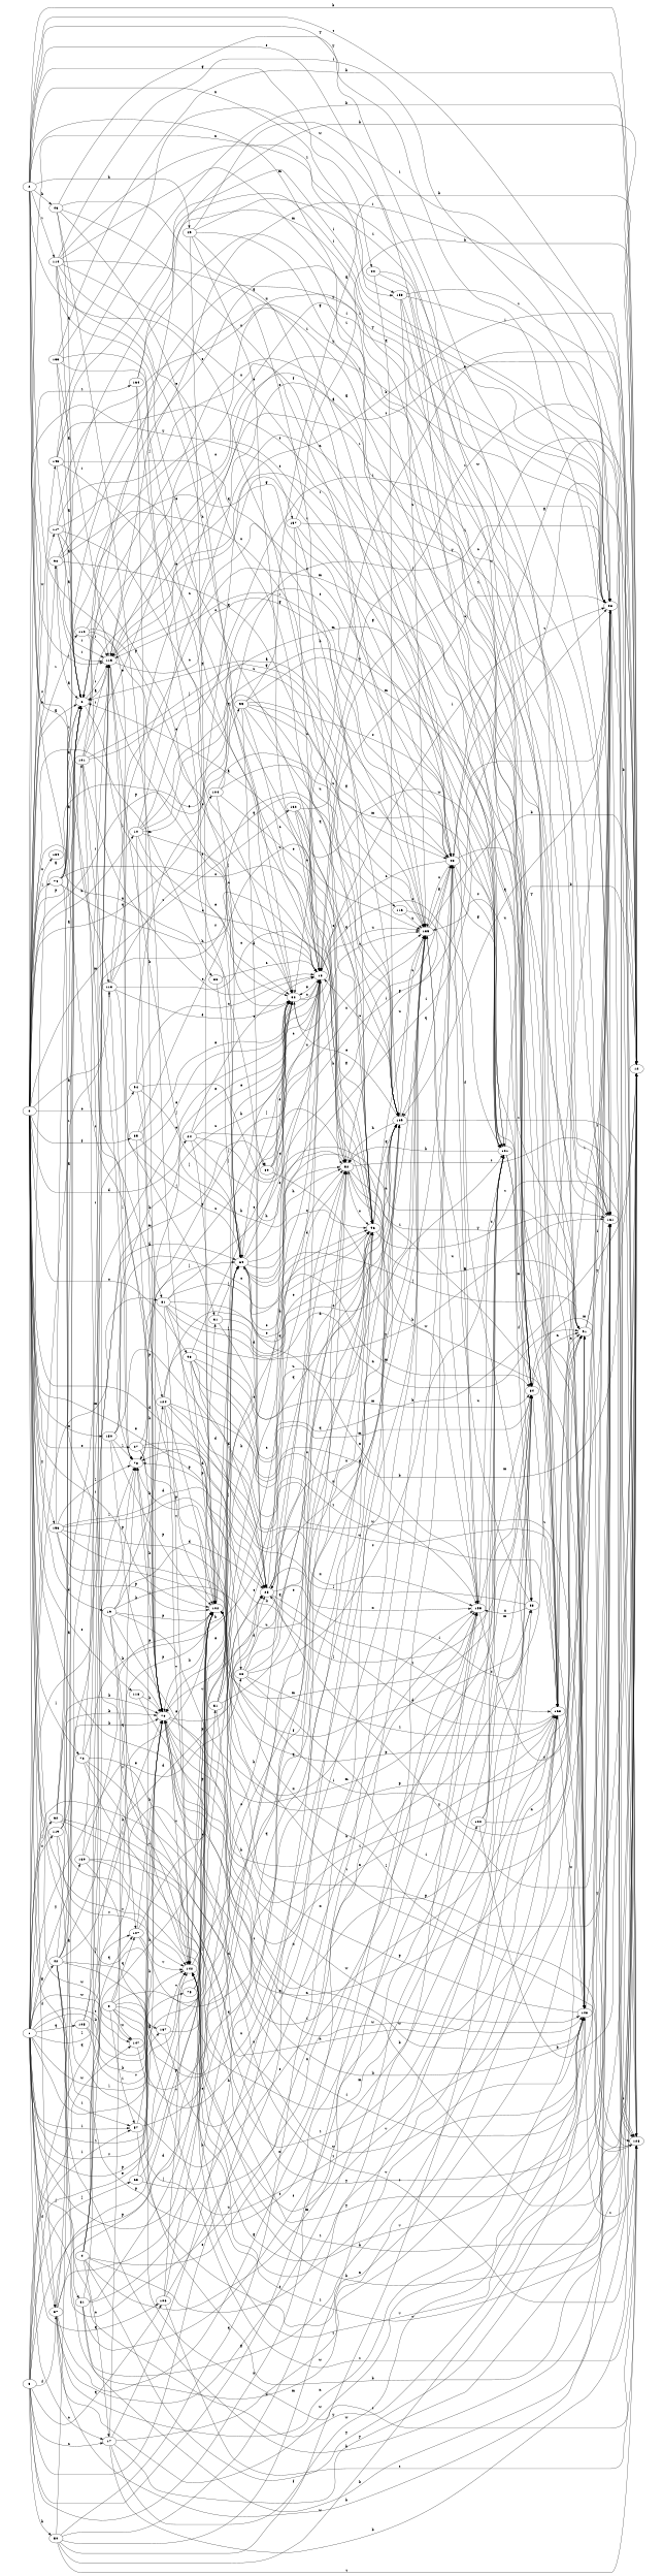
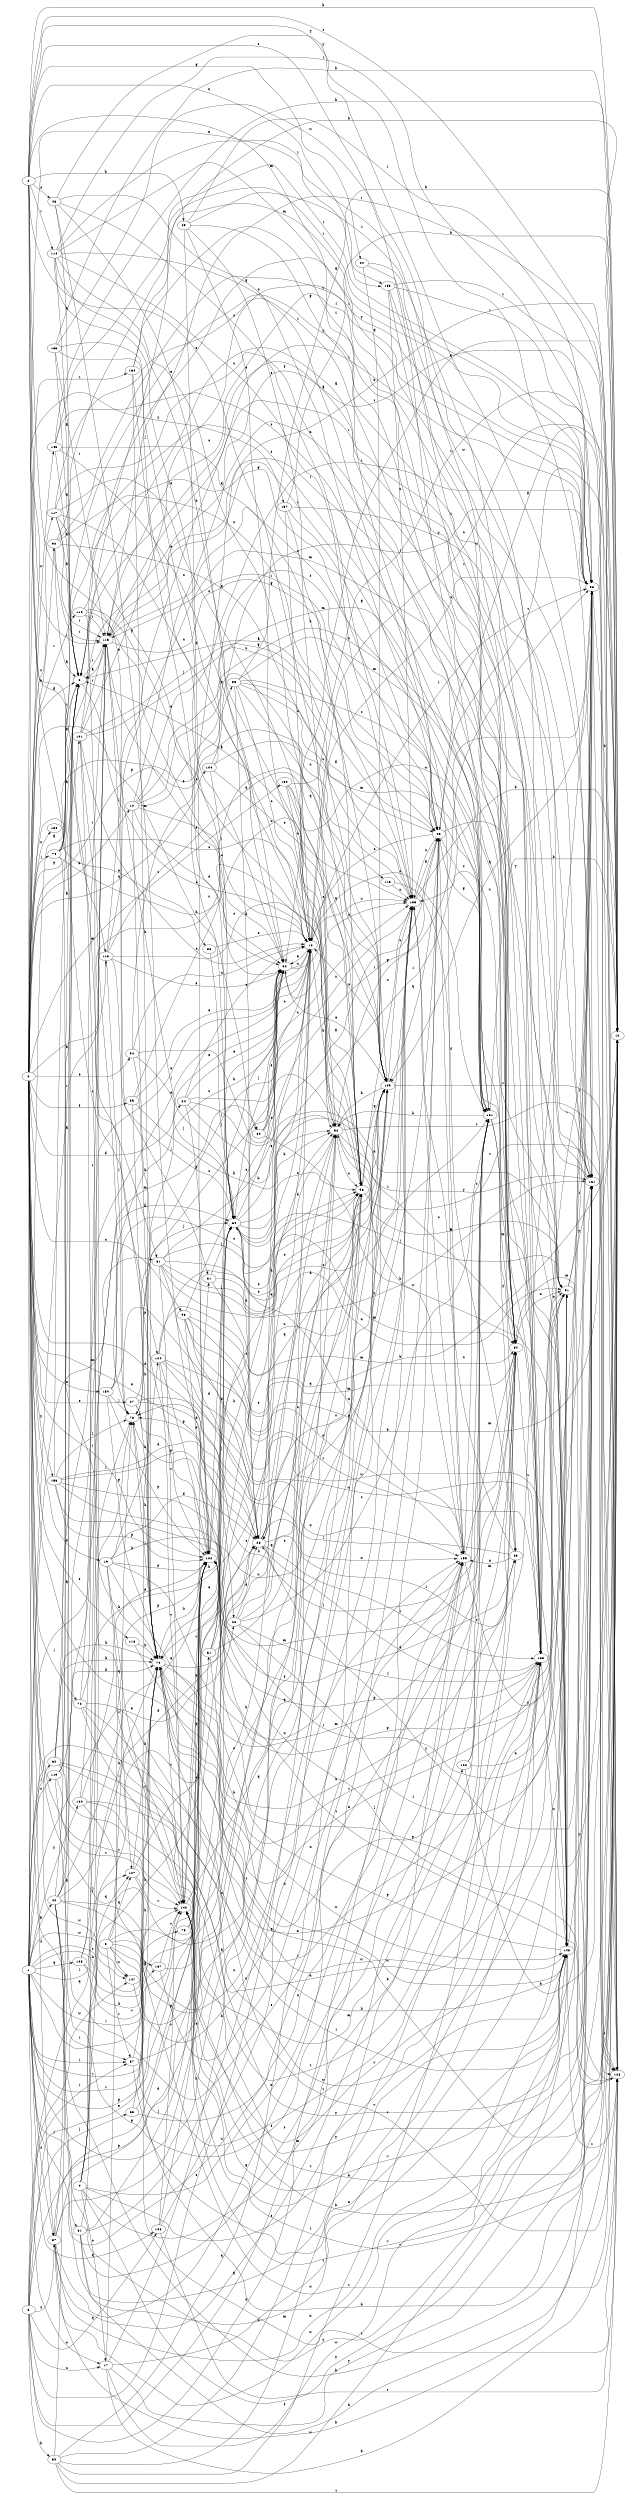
  strict digraph {
    rankdir=LR
    0
    6
    10
    19
    24
    25
    27
    28
    35
    37
    57
    72
    74
    80
    86
    90
    93
    94
    99
    101
    102
    104
    112
    116
    117
    118
    122
    134
    142
    143
    147
    150
    153
    156
    157
    162
    164
    167
    115
    18
    70
    84
    121
    128
    32
    58
    148
    135
    107
    155
    91
    52
    161
    45
    168
    64
    96
    109
    12
    78
    38
    133
    1
    17
    42
    61
    62
    75
    81
    105
    106
    113
    119
    124
    160
    2
    31
    44
    46
    49
    114
    3
    50
    63
    4
    51
    5
    0 -> 6 [label=a]
    0 -> 10 [label=b]
    0 -> 19 [label=d]
    0 -> 24 [label=d]
    0 -> 25 [label=d]
    0 -> 27 [label=e]
    0 -> 28 [label=e]
    0 -> 35 [label=f]
    0 -> 37 [label=f]
    0 -> 57 [label=i]
    0 -> 72 [label=l]
    0 -> 74 [label=l]
    0 -> 80 [label=m]
    0 -> 86 [label=n]
    0 -> 90 [label=n]
    0 -> 93 [label=o]
    0 -> 94 [label=o]
    0 -> 99 [label=p]
    0 -> 101 [label=p]
    0 -> 102 [label=p]
    0 -> 104 [label=q]
    0 -> 112 [label=r]
    0 -> 116 [label=s]
    0 -> 117 [label=s]
    0 -> 118 [label=s]
    0 -> 122 [label=t]
    0 -> 134 [label=u]
    0 -> 142 [label=v]
    0 -> 143 [label=w]
    0 -> 147 [label=w]
    0 -> 150 [label=x]
    0 -> 153 [label=x]
    0 -> 156 [label=y]
    0 -> 157 [label=y]
    0 -> 162 [label=z]
    0 -> 164 [label=z]
    0 -> 167 [label=z]
    6 -> 115 [label=r]
    6 -> 18 [label=c]
    10 -> 18 [label=c]
    10 -> 70 [label=k]
    10 -> 84 [label=m]
    10 -> 121 [label=s]
    10 -> 128 [label=t]
    10 -> 32 [label=e]
    10 -> 58 [label=i]
    10 -> 148 [label=w]
    19 -> 25 [label=d]
    19 -> 102 [label=p]
    19 -> 142 [label=v]
    19 -> 18 [label=c]
    19 -> 148 [label=w]
    19 -> 135 [label=u]
    19 -> 107 [label=q]
    19 -> 155 [label=x]
    24 -> 102 [label=p]
    24 -> 18 [label=c]
    24 -> 32 [label=e]
    24 -> 135 [label=u]
    24 -> 91 [label=n]
    24 -> 52 [label=h]
    25 -> 32 [label=e]
    25 -> 58 [label=i]
    25 -> 135 [label=u]
    25 -> 155 [label=x]
    25 -> 161 [label=y]
    25 -> 45 [label=g]
    25 -> 168 [label=z]
    27 -> 25 [label=d]
    27 -> 102 [label=p]
    27 -> 70 [label=k]
    27 -> 148 [label=w]
    27 -> 64 [label=j]
    28 -> 25 [label=d]
    28 -> 121 [label=s]
    28 -> 58 [label=i]
    28 -> 168 [label=z]
    28 -> 96 [label=o]
    28 -> 109 [label=q]
    35 -> 70 [label=k]
    35 -> 32 [label=e]
    35 -> 135 [label=u]
    35 -> 52 [label=h]
    37 -> 6 [label=a]
    37 -> 25 [label=d]
    37 -> 102 [label=p]
    37 -> 121 [label=s]
    37 -> 148 [label=w]
    37 -> 91 [label=n]
    37 -> 52 [label=h]
    37 -> 45 [label=g]
    37 -> 12 [label=b]
    57 -> 18 [label=c]
    57 -> 70 [label=k]
    57 -> 91 [label=n]
    72 -> 115 [label=r]
    72 -> 58 [label=i]
    72 -> 148 [label=w]
    72 -> 52 [label=h]
    72 -> 161 [label=y]
    72 -> 12 [label=b]
    74 -> 6 [label=a]
    74 -> 142 [label=v]
    74 -> 121 [label=s]
    74 -> 91 [label=n]
    74 -> 52 [label=h]
    74 -> 161 [label=y]
    74 -> 96 [label=o]
    74 -> 109 [label=q]
    80 -> 18 [label=c]
    80 -> 32 [label=e]
    80 -> 148 [label=w]
    80 -> 135 [label=u]
    86 -> 18 [label=c]
    86 -> 64 [label=j]
    90 -> 6 [label=a]
    90 -> 115 [label=r]
    90 -> 58 [label=i]
    90 -> 135 [label=u]
    90 -> 161 [label=y]
    90 -> 109 [label=q]
    93 -> 25 [label=d]
    93 -> 102 [label=p]
    93 -> 18 [label=c]
    93 -> 84 [label=m]
    93 -> 155 [label=x]
    93 -> 109 [label=q]
    93 -> 12 [label=b]
    94 -> 18 [label=c]
    94 -> 70 [label=k]
    94 -> 52 [label=h]
    94 -> 64 [label=j]
    94 -> 12 [label=b]
    99 -> 25 [label=d]
    99 -> 18 [label=c]
    99 -> 84 [label=m]
    99 -> 121 [label=s]
    99 -> 135 [label=u]
    99 -> 45 [label=g]
    99 -> 109 [label=q]
    99 -> 12 [label=b]
    101 -> 102 [label=p]
    101 -> 115 [label=r]
    101 -> 18 [label=c]
    101 -> 70 [label=k]
    101 -> 58 [label=i]
    101 -> 135 [label=u]
    101 -> 45 [label=g]
    101 -> 12 [label=b]
    102 -> 142 [label=v]
    102 -> 70 [label=k]
    102 -> 52 [label=h]
    102 -> 64 [label=j]
    104 -> 84 [label=m]
    104 -> 58 [label=i]
    104 -> 135 [label=u]
    104 -> 64 [label=j]
    104 -> 96 [label=o]
    112 -> 115 [label=r]
    112 -> 18 [label=c]
    112 -> 32 [label=e]
    112 -> 45 [label=g]
    112 -> 78 [label=l]
    116 -> 135 [label=u]
    116 -> 38 [label=f]
    117 -> 6 [label=a]
    117 -> 115 [label=r]
    117 -> 18 [label=c]
    117 -> 32 [label=e]
    117 -> 168 [label=z]
    117 -> 96 [label=o]
    117 -> 38 [label=f]
    118 -> 70 [label=k]
    118 -> 91 [label=n]
    122 -> 84 [label=m]
    122 -> 121 [label=s]
    122 -> 91 [label=n]
    122 -> 12 [label=b]
    142 -> 102 [label=p]
    142 -> 84 [label=m]
    142 -> 109 [label=q]
    143 -> 6 [label=a]
    143 -> 18 [label=c]
    143 -> 121 [label=s]
    143 -> 58 [label=i]
    143 -> 109 [label=q]
    143 -> 12 [label=b]
    147 -> 52 [label=h]
    150 -> 102 [label=p]
    150 -> 18 [label=c]
    150 -> 70 [label=k]
    150 -> 168 [label=z]
    150 -> 96 [label=o]
    150 -> 78 [label=l]
    153 -> 128 [label=t]
    153 -> 58 [label=i]
    153 -> 148 [label=w]
    153 -> 135 [label=u]
    153 -> 168 [label=z]
    156 -> 6 [label=a]
    156 -> 25 [label=d]
    156 -> 102 [label=p]
    156 -> 84 [label=m]
    156 -> 128 [label=t]
    156 -> 58 [label=i]
    156 -> 78 [label=l]
    156 -> 38 [label=f]
    157 -> 18 [label=c]
    157 -> 52 [label=h]
    157 -> 161 [label=y]
    157 -> 45 [label=g]
    157 -> 12 [label=b]
    162 -> 18 [label=c]
    162 -> 128 [label=t]
    162 -> 148 [label=w]
    162 -> 96 [label=o]
    162 -> 109 [label=q]
    164 -> 70 [label=k]
    164 -> 161 [label=y]
    164 -> 168 [label=z]
    164 -> 64 [label=j]
    167 -> 142 [label=v]
    167 -> 155 [label=x]
    167 -> 52 [label=h]
    115 -> 6 [label=a]
    115 -> 121 [label=s]
    115 -> 32 [label=e]
    115 -> 58 [label=i]
    115 -> 45 [label=g]
    115 -> 64 [label=j]
    115 -> 78 [label=l]
    18 -> 70 [label=k]
    18 -> 121 [label=s]
    18 -> 32 [label=e]
    18 -> 135 [label=u]
    18 -> 52 [label=h]
    18 -> 78 [label=l]
    70 -> 142 [label=v]
    70 -> 84 [label=m]
    70 -> 128 [label=t]
    70 -> 148 [label=w]
    70 -> 168 [label=z]
    70 -> 109 [label=q]
    70 -> 12 [label=b]
    70 -> 78 [label=l]
    84 -> 115 [label=r]
    84 -> 91 [label=n]
    84 -> 168 [label=z]
    84 -> 78 [label=l]
    121 -> 115 [label=r]
    121 -> 84 [label=m]
    121 -> 52 [label=h]
    121 -> 45 [label=g]
    121 -> 12 [label=b]
    121 -> 38 [label=f]
    128 -> 115 [label=r]
    128 -> 84 [label=m]
    128 -> 78 [label=l]
    32 -> 18 [label=c]
    32 -> 58 [label=i]
    32 -> 135 [label=u]
    32 -> 64 [label=j]
    58 -> 6 [label=a]
    58 -> 142 [label=v]
    58 -> 18 [label=c]
    58 -> 128 [label=t]
    58 -> 109 [label=q]
    58 -> 12 [label=b]
    148 -> 102 [label=p]
    148 -> 142 [label=v]
    148 -> 70 [label=k]
    148 -> 128 [label=t]
    148 -> 58 [label=i]
    148 -> 161 [label=y]
    135 -> 45 [label=g]
    135 -> 12 [label=b]
    107 -> 142 [label=v]
    107 -> 70 [label=k]
    107 -> 32 [label=e]
    107 -> 109 [label=q]
    155 -> 84 [label=m]
    155 -> 121 [label=s]
    155 -> 135 [label=u]
    155 -> 52 [label=h]
    155 -> 161 [label=y]
    91 -> 6 [label=a]
    91 -> 102 [label=p]
    91 -> 142 [label=v]
    91 -> 58 [label=i]
    91 -> 135 [label=u]
    91 -> 161 [label=y]
    91 -> 64 [label=j]
    52 -> 25 [label=d]
    52 -> 128 [label=t]
    52 -> 91 [label=n]
    52 -> 161 [label=y]
    52 -> 45 [label=g]
    52 -> 96 [label=o]
    161 -> 6 [label=a]
    161 -> 142 [label=v]
    161 -> 115 [label=r]
    45 -> 6 [label=a]
    45 -> 115 [label=r]
    45 -> 18 [label=c]
    45 -> 121 [label=s]
    45 -> 128 [label=t]
    45 -> 135 [label=u]
    45 -> 155 [label=x]
    45 -> 161 [label=y]
    45 -> 109 [label=q]
    168 -> 25 [label=d]
    168 -> 102 [label=p]
    168 -> 58 [label=i]
    168 -> 148 [label=w]
    168 -> 91 [label=n]
    64 -> 25 [label=d]
    64 -> 18 [label=c]
    64 -> 84 [label=m]
    64 -> 58 [label=i]
    64 -> 155 [label=x]
    64 -> 52 [label=h]
    64 -> 45 [label=g]
    64 -> 168 [label=z]
    64 -> 96 [label=o]
    96 -> 6 [label=a]
    96 -> 25 [label=d]
    96 -> 70 [label=k]
    96 -> 128 [label=t]
    96 -> 135 [label=u]
    96 -> 109 [label=q]
    109 -> 18 [label=c]
    109 -> 128 [label=t]
    109 -> 32 [label=e]
    109 -> 135 [label=u]
    109 -> 52 [label=h]
    12 -> 102 [label=p]
    12 -> 142 [label=v]
    12 -> 18 [label=c]
    12 -> 32 [label=e]
    12 -> 45 [label=g]
    78 -> 70 [label=k]
    78 -> 32 [label=e]
    38 -> 70 [label=k]
    38 -> 135 [label=u]
    38 -> 155 [label=x]
    38 -> 78 [label=l]
    133 -> 6 [label=a]
    133 -> 115 [label=r]
    133 -> 32 [label=e]
    133 -> 148 [label=w]
    133 -> 64 [label=j]
    133 -> 12 [label=b]
    1 -> 6 [label=a]
    1 -> 25 [label=d]
    1 -> 28 [label=e]
    1 -> 37 [label=f]
    1 -> 57 [label=i]
    1 -> 80 [label=m]
    1 -> 102 [label=p]
    1 -> 142 [label=v]
    1 -> 147 [label=w]
    1 -> 167 [label=z]
    1 -> 70 [label=k]
    1 -> 135 [label=u]
    1 -> 91 [label=n]
    1 -> 96 [label=o]
    1 -> 78 [label=l]
    1 -> 17 [label=c]
    1 -> 42 [label=g]
    1 -> 61 [label=j]
    1 -> 62 [label=j]
    1 -> 75 [label=l]
    1 -> 81 [label=m]
    1 -> 105 [label=q]
    1 -> 106 [label=q]
    1 -> 113 [label=r]
    1 -> 119 [label=s]
    1 -> 124 [label=t]
    1 -> 160 [label=y]
    17 -> 148 [label=w]
    17 -> 52 [label=h]
    17 -> 161 [label=y]
    17 -> 168 [label=z]
    17 -> 12 [label=b]
    17 -> 78 [label=l]
    42 -> 6 [label=a]
    42 -> 25 [label=d]
    42 -> 70 [label=k]
    42 -> 121 [label=s]
    42 -> 32 [label=e]
    42 -> 148 [label=w]
    42 -> 135 [label=u]
    42 -> 161 [label=y]
    42 -> 64 [label=j]
    42 -> 109 [label=q]
    42 -> 12 [label=b]
    61 -> 115 [label=r]
    61 -> 121 [label=s]
    61 -> 135 [label=u]
    61 -> 168 [label=z]
    61 -> 64 [label=j]
    61 -> 12 [label=b]
    62 -> 6 [label=a]
    62 -> 70 [label=k]
    62 -> 32 [label=e]
    62 -> 91 [label=n]
    62 -> 168 [label=z]
    62 -> 12 [label=b]
    75 -> 102 [label=p]
    75 -> 18 [label=c]
    81 -> 25 [label=d]
    81 -> 142 [label=v]
    81 -> 121 [label=s]
    81 -> 58 [label=i]
    81 -> 91 [label=n]
    81 -> 161 [label=y]
    81 -> 96 [label=o]
    81 -> 109 [label=q]
    105 -> 142 [label=v]
    105 -> 115 [label=r]
    105 -> 70 [label=k]
    105 -> 78 [label=l]
    106 -> 142 [label=v]
    106 -> 128 [label=t]
    106 -> 64 [label=j]
    106 -> 109 [label=q]
    113 -> 84 [label=m]
    113 -> 32 [label=e]
    113 -> 58 [label=i]
    113 -> 64 [label=j]
    113 -> 96 [label=o]
    113 -> 109 [label=q]
    113 -> 78 [label=l]
    119 -> 6 [label=a]
    119 -> 142 [label=v]
    119 -> 70 [label=k]
    119 -> 121 [label=s]
    119 -> 32 [label=e]
    124 -> 102 [label=p]
    124 -> 142 [label=v]
    124 -> 148 [label=w]
    124 -> 135 [label=u]
    124 -> 155 [label=x]
    124 -> 96 [label=o]
    124 -> 12 [label=b]
    160 -> 102 [label=p]
    160 -> 115 [label=r]
    160 -> 128 [label=t]
    160 -> 161 [label=y]
    160 -> 168 [label=z]
    2 -> 153 [label=x]
    2 -> 115 [label=r]
    2 -> 84 [label=m]
    2 -> 121 [label=s]
    2 -> 128 [label=t]
    2 -> 161 [label=y]
    2 -> 96 [label=o]
    2 -> 12 [label=b]
    2 -> 81 [label=m]
    2 -> 113 [label=r]
    2 -> 124 [label=t]
    2 -> 31 [label=e]
    2 -> 44 [label=g]
-   2 -> 46 [label=h]
+   2 -> 46 [label=f]
    2 -> 49 [label=h]
    2 -> 114 [label=r]
    31 -> 84 [label=m]
    31 -> 64 [label=j]
    31 -> 96 [label=o]
    44 -> 148 [label=w]
    44 -> 168 [label=z]
    44 -> 109 [label=q]
    46 -> 6 [label=a]
    46 -> 102 [label=p]
    46 -> 32 [label=e]
    46 -> 135 [label=u]
    46 -> 161 [label=y]
    46 -> 45 [label=g]
    49 -> 102 [label=p]
    49 -> 18 [label=c]
    49 -> 58 [label=i]
    49 -> 45 [label=g]
    49 -> 168 [label=z]
    49 -> 96 [label=o]
    114 -> 6 [label=a]
    114 -> 84 [label=m]
    114 -> 32 [label=e]
    114 -> 58 [label=i]
    114 -> 135 [label=u]
    114 -> 155 [label=x]
    114 -> 52 [label=h]
    114 -> 168 [label=z]
    114 -> 96 [label=o]
    3 -> 37 [label=f]
    3 -> 57 [label=i]
    3 -> 102 [label=p]
    3 -> 147 [label=w]
    3 -> 107 [label=q]
    3 -> 155 [label=x]
    3 -> 45 [label=g]
    3 -> 96 [label=o]
    3 -> 17 [label=c]
    3 -> 106 [label=q]
    3 -> 31 [label=e]
    3 -> 50 [label=h]
    3 -> 63 [label=j]
    50 -> 6 [label=a]
    50 -> 84 [label=m]
    50 -> 128 [label=t]
    50 -> 148 [label=w]
    50 -> 155 [label=x]
    50 -> 109 [label=q]
    50 -> 38 [label=f]
    63 -> 102 [label=p]
    63 -> 70 [label=k]
    63 -> 155 [label=x]
    4 -> 18 [label=c]
    4 -> 70 [label=k]
    4 -> 84 [label=m]
    4 -> 107 [label=q]
    4 -> 155 [label=x]
    4 -> 161 [label=y]
    4 -> 168 [label=z]
    4 -> 17 [label=c]
    4 -> 51 [label=h]
    51 -> 18 [label=c]
    51 -> 32 [label=e]
    51 -> 148 [label=w]
    51 -> 64 [label=j]
    51 -> 96 [label=o]
    5 -> 57 [label=i]
    5 -> 102 [label=p]
    5 -> 147 [label=w]
    5 -> 128 [label=t]
    5 -> 107 [label=q]
    5 -> 155 [label=x]
    5 -> 168 [label=z]
    5 -> 96 [label=o]
    5 -> 12 [label=b]
  }
